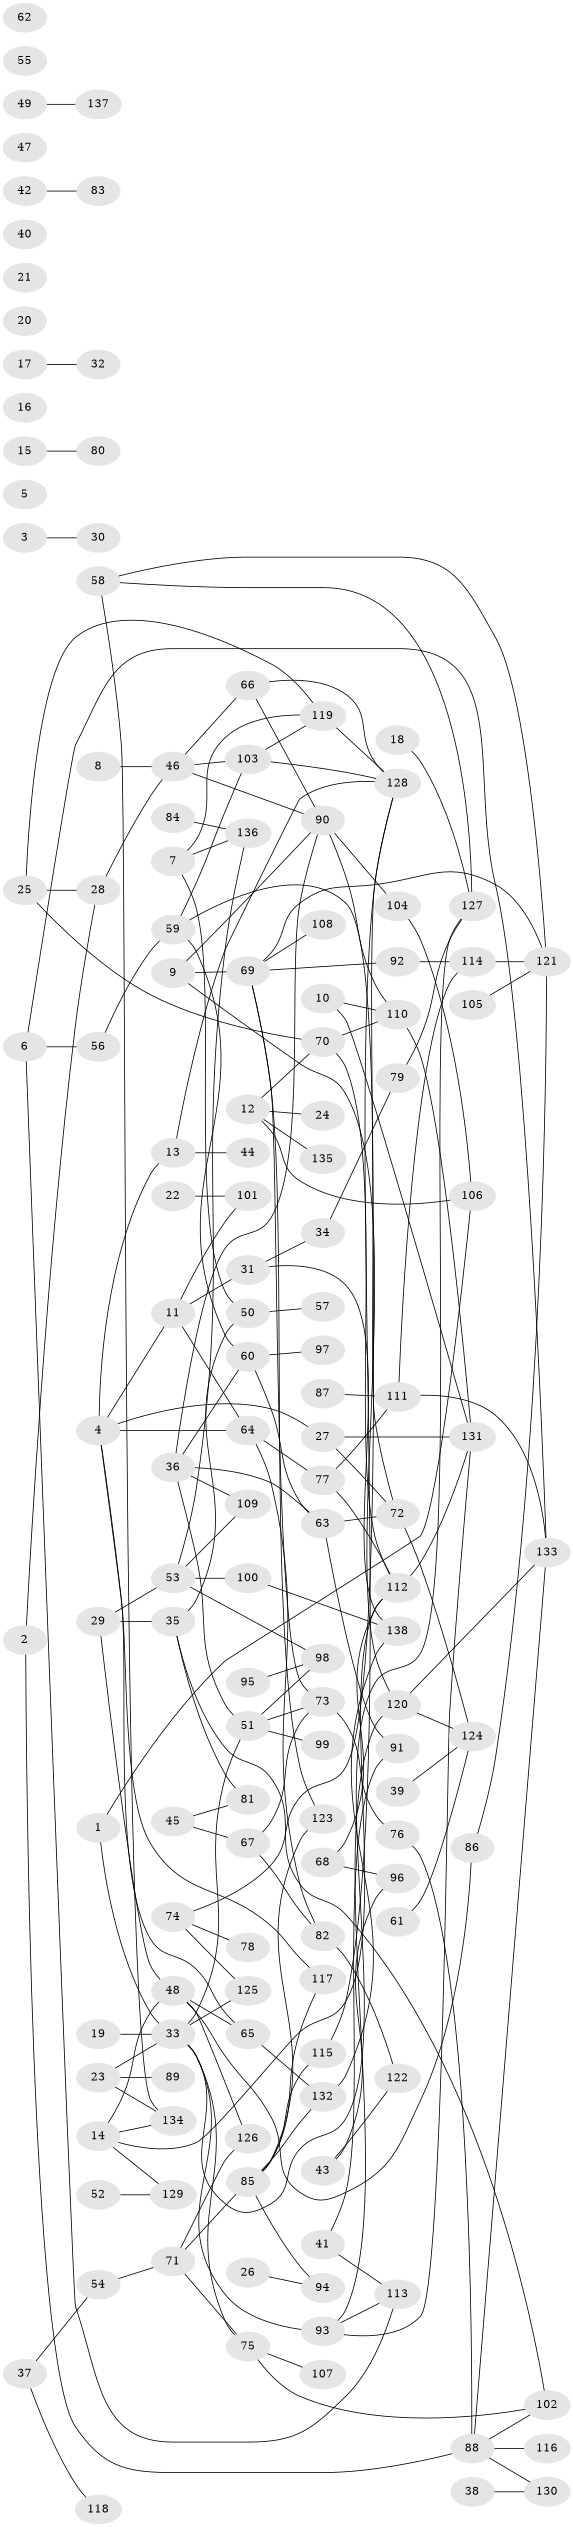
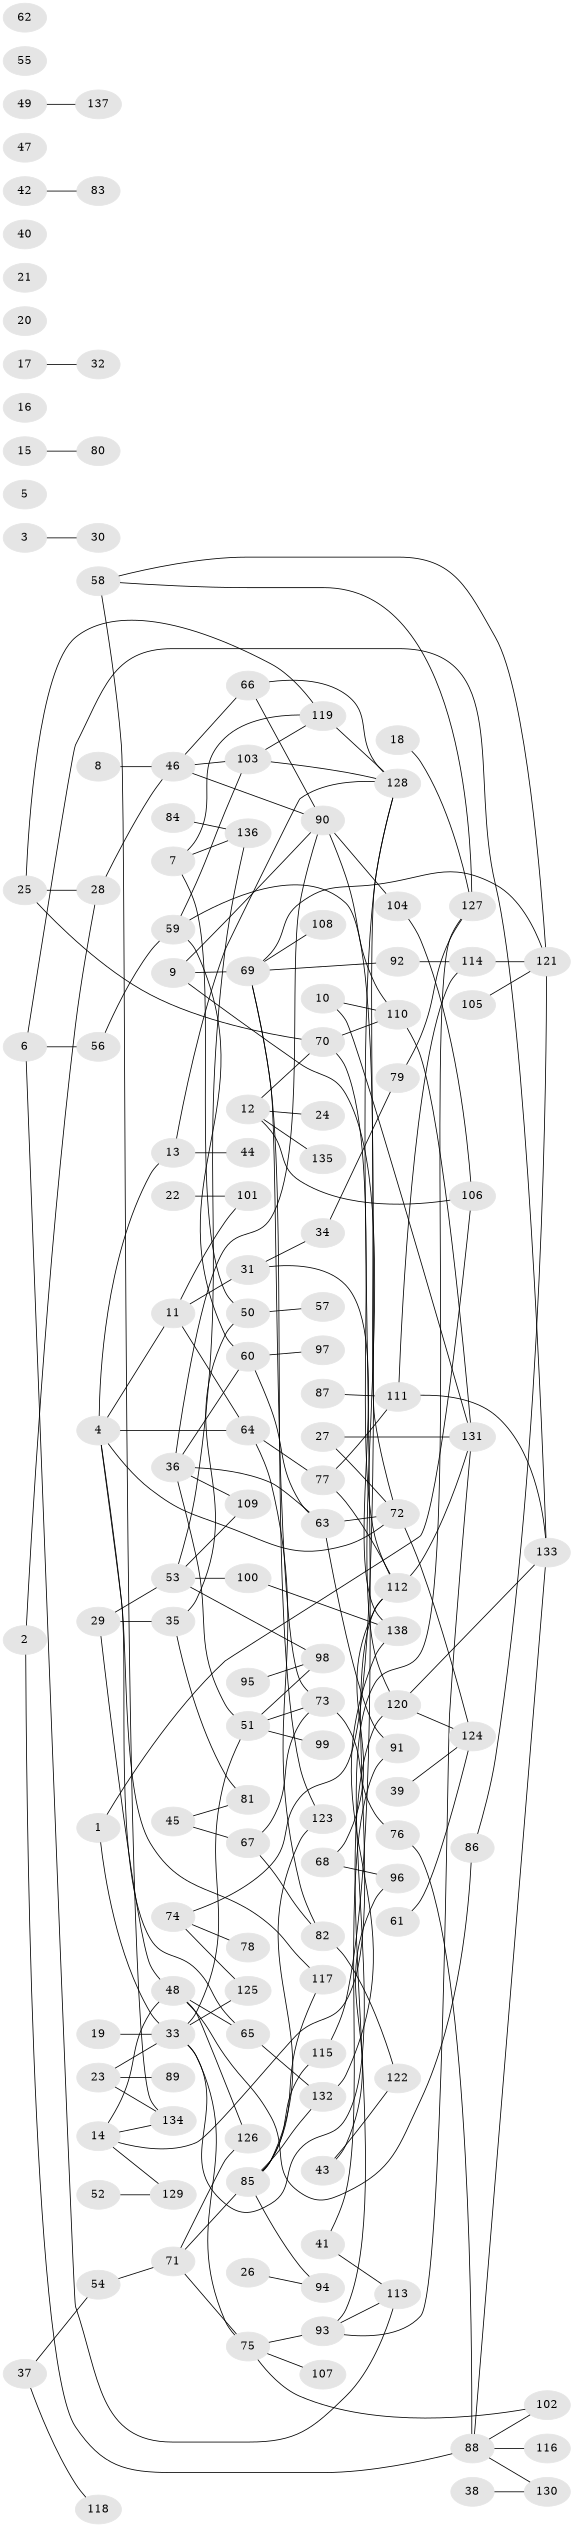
  graph {
    rankdir=LR
    node [color=gray90 style=filled]
    1
    33
    106
    127
    51
    75
    93
    125
    2
    28
    88
    46
    133
    102
    130
    116
    3
    30
    4
    11
    13
    64
    65
    72
    117
    31
    101
    44
    128
    77
    82
    132
    124
    5
    6
    56
    113
    59
    7
    119
    136
    50
    8
    90
    66
    103
    9
    69
    120
    73
    121
    92
    108
    123
    110
    104
    10
    131
    34
    138
    12
    24
    70
    135
    112
    14
    48
    129
    134
    86
    126
    15
    80
    16
    17
    32
    18
    19
    20
    21
    22
    23
    89
    25
    26
    94
    27
    29
    35
    53
    81
    109
    98
    100
    79
    99
    107
    57
    36
    60
    63
    97
    91
    37
    54
    118
    71
    38
    39
    40
    41
    42
    83
    43
    96
    122
    45
    67
    47
    49
    137
    76
    52
    85
    55
    58
    61
    62
    111
    68
    114
    115
    74
    78
    84
    87
    95
    105
    1 -- 33
    1 -- 106
    33 -- 127
    33 -- 51
    33 -- 75
-   33 -- 93
+   75 -- 93
    33 -- 125
    51 -- 73
    51 -- 98
    51 -- 99
    75 -- 102
    75 -- 107
    93 -- 113
    93 -- 120
    93 -- 131
    2 -- 28
    2 -- 88
    28 -- 46
    88 -- 133
    88 -- 102
    88 -- 130
    88 -- 116
    46 -- 90
    46 -- 66
    46 -- 103
    3 -- 30
    4 -- 11
    4 -- 13
    4 -- 64
    4 -- 65
-   4 -- 27
+   4 -- 72
    4 -- 117
    11 -- 64
    11 -- 31
    11 -- 101
    13 -- 44
    13 -- 128
    64 -- 77
    64 -- 82
    65 -- 132
    72 -- 124
    31 -- 34
    31 -- 138
    77 -- 112
    77 -- 111
    82 -- 122
    132 -- 138
    6 -- 133
    6 -- 56
    6 -- 113
    56 -- 59
    59 -- 72
    59 -- 103
    59 -- 60
    7 -- 119
    7 -- 136
    7 -- 50
    119 -- 128
    50 -- 57
    8 -- 46
    90 -- 110
    90 -- 104
    66 -- 128
    66 -- 90
    103 -- 128
    103 -- 119
    9 -- 90
    9 -- 69
    9 -- 120
    69 -- 73
    69 -- 121
    69 -- 92
    69 -- 108
    69 -- 123
    120 -- 133
    120 -- 124
    73 -- 76
    92 -- 114
    110 -- 131
    104 -- 106
    10 -- 110
    10 -- 131
    34 -- 79
    12 -- 106
    12 -- 24
    12 -- 70
    12 -- 135
    70 -- 110
    70 -- 112
    112 -- 131
    14 -- 112
    14 -- 48
    14 -- 129
    14 -- 134
    48 -- 65
    48 -- 86
    48 -- 126
    86 -- 121
    15 -- 80
    17 -- 32
    18 -- 127
    19 -- 33
    22 -- 101
    23 -- 33
    23 -- 134
    23 -- 89
    25 -- 28
    25 -- 119
    25 -- 70
    26 -- 94
    27 -- 72
    27 -- 131
    29 -- 48
    29 -- 35
    29 -- 53
-   35 -- 102
    35 -- 50
    35 -- 81
    53 -- 136
    53 -- 109
    53 -- 98
    53 -- 100
    100 -- 138
    79 -- 127
    36 -- 51
    36 -- 90
    36 -- 109
    36 -- 60
    36 -- 63
    60 -- 63
    60 -- 97
    63 -- 72
    63 -- 91
    37 -- 54
    37 -- 118
    54 -- 71
    71 -- 75
    71 -- 126
    71 -- 85
    38 -- 130
    39 -- 124
    41 -- 113
    41 -- 91
    42 -- 83
    43 -- 96
    43 -- 122
    45 -- 81
    45 -- 67
    67 -- 82
    67 -- 73
    49 -- 137
    76 -- 88
    52 -- 129
    85 -- 117
    85 -- 132
    85 -- 123
    85 -- 94
    85 -- 115
    58 -- 127
    58 -- 121
    58 -- 134
    61 -- 124
    111 -- 133
    111 -- 114
    68 -- 112
    68 -- 96
    114 -- 121
    115 -- 128
    74 -- 125
    74 -- 128
    74 -- 78
    84 -- 136
    87 -- 111
    95 -- 98
    105 -- 121
  }
